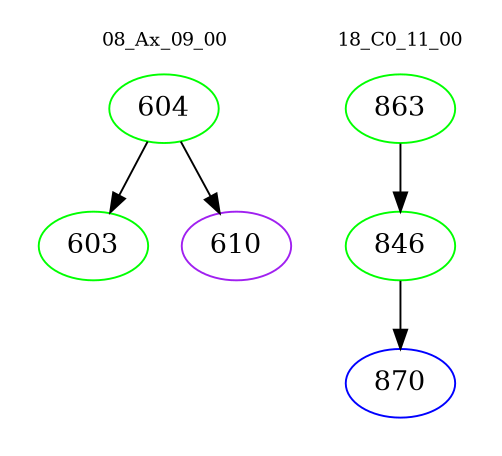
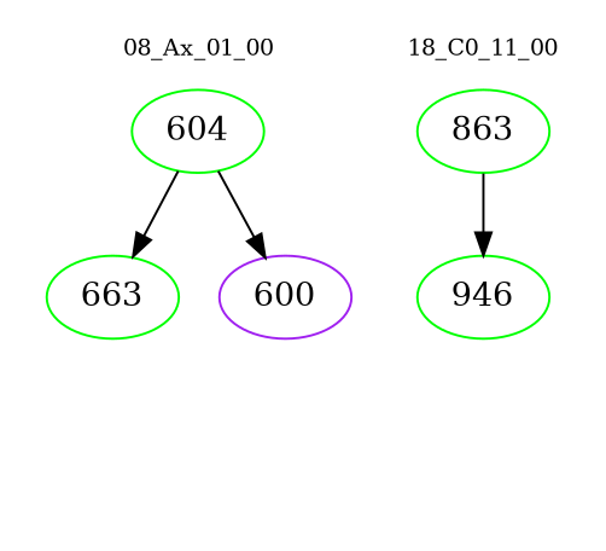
  digraph {
    node [color=green]
    edge [color=black]
    n1 [label=604]
-   n2 [label=603]
-   n3 [color=purple label=610]
+   n2 [label=663]
+   n3 [color=purple label=600]
    n4 [label=863]
-   n5 [label=846]
-   n6 [color=blue label=870]
+   n5 [label=946]
    subgraph cluster_1 {
      color=white
      fontsize=10
-     label="08_Ax_09_00"
+     label="08_Ax_01_00"
      n1
      n2
      n3
    }
    subgraph cluster_2 {
      color=white
      fontsize=10
      label="18_C0_11_00"
      n4
      n5
-     n6
    }
    n1 -> n2
    n1 -> n3
    n4 -> n5
-   n5 -> n6
  }
